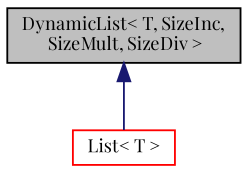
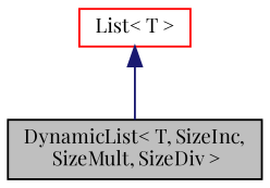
  digraph {
    fontname="Playfair Display"
    node [fontname="Playfair Display" fontsize=10 shape=record]
    n1 [color=black fillcolor=grey75 fontcolor=black height=0.2 label="DynamicList\< T, SizeInc,\l SizeMult, SizeDiv \>" style=filled width=0.4]
    n2 [color=red height=0.2 label="List\< T \>" width=0.4]
-   n1 -> n2 [color=midnightblue dir=back fontname="Playfair Display" fontsize=10 labelfontname=FreeSans labelfontsize=10 style=solid]
+   n2 -> n1 [color=midnightblue dir=back fontname="Playfair Display" fontsize=10 labelfontname=FreeSans labelfontsize=10 style=solid]
  }
